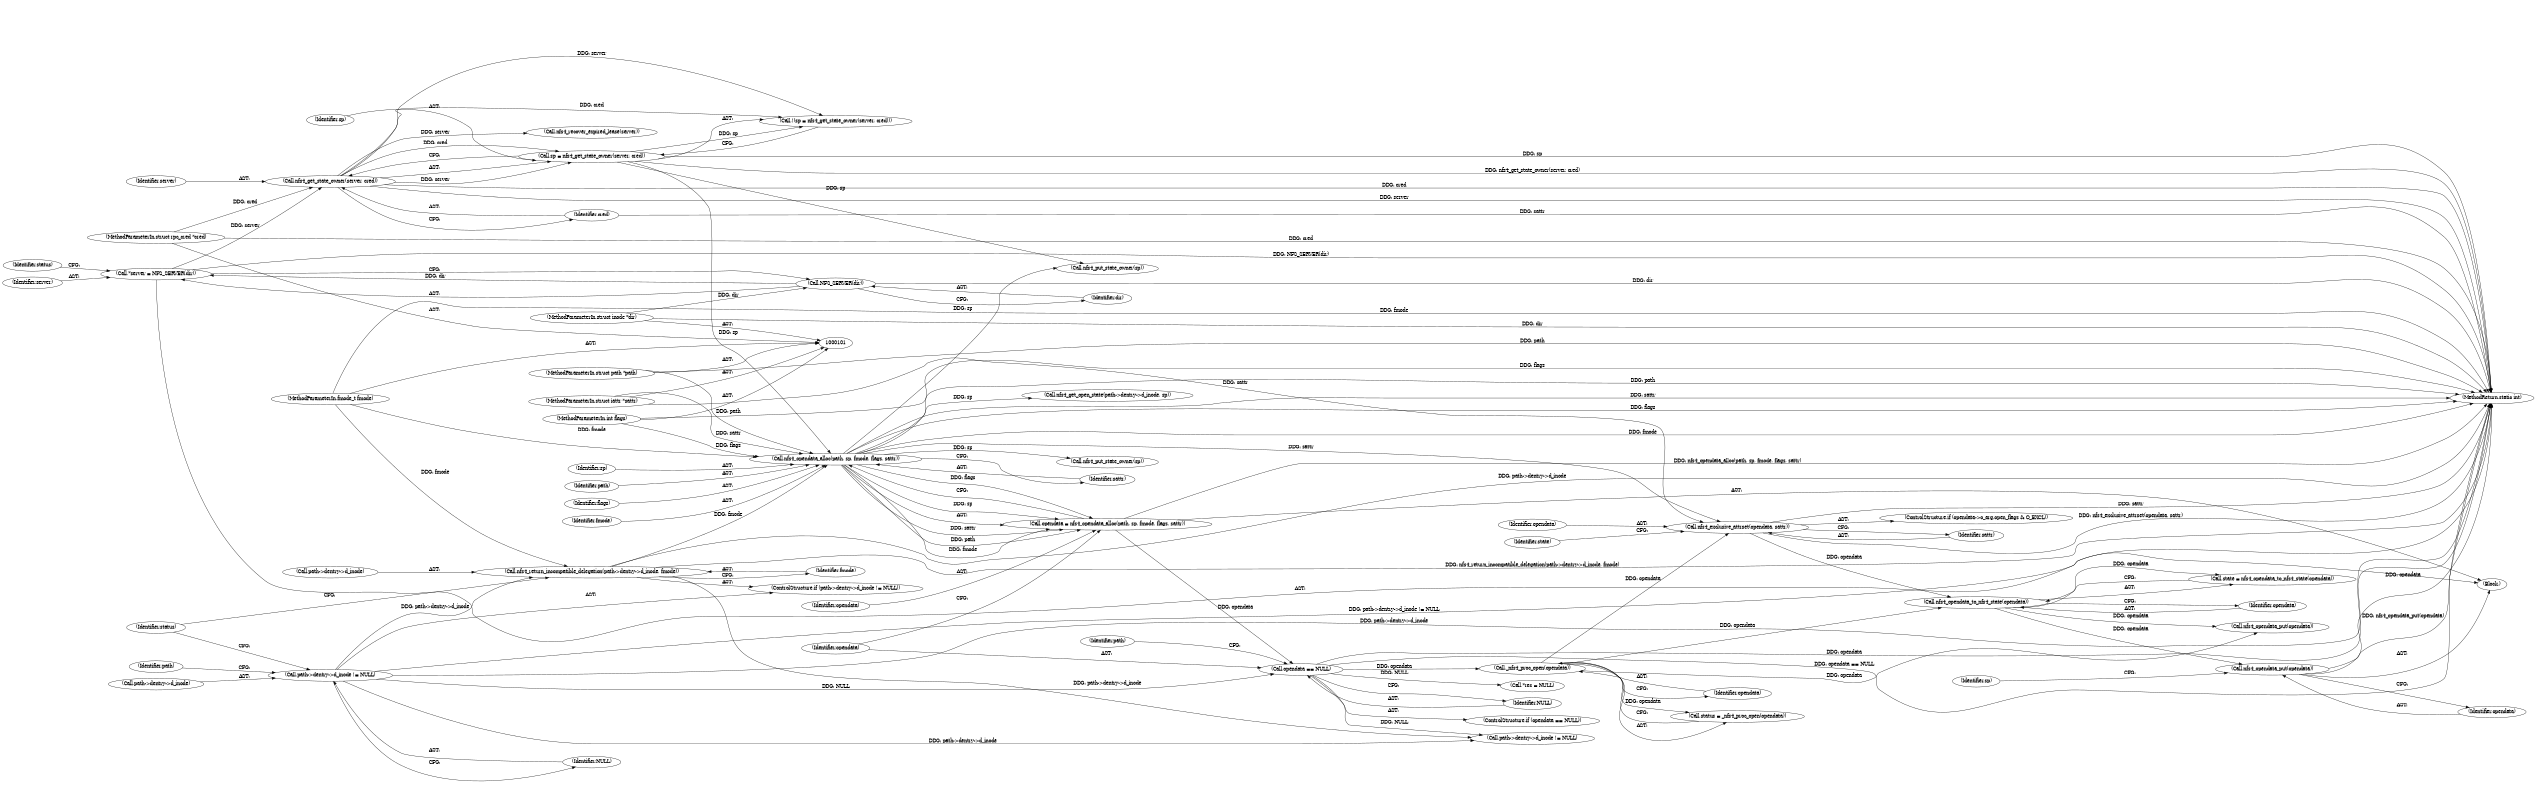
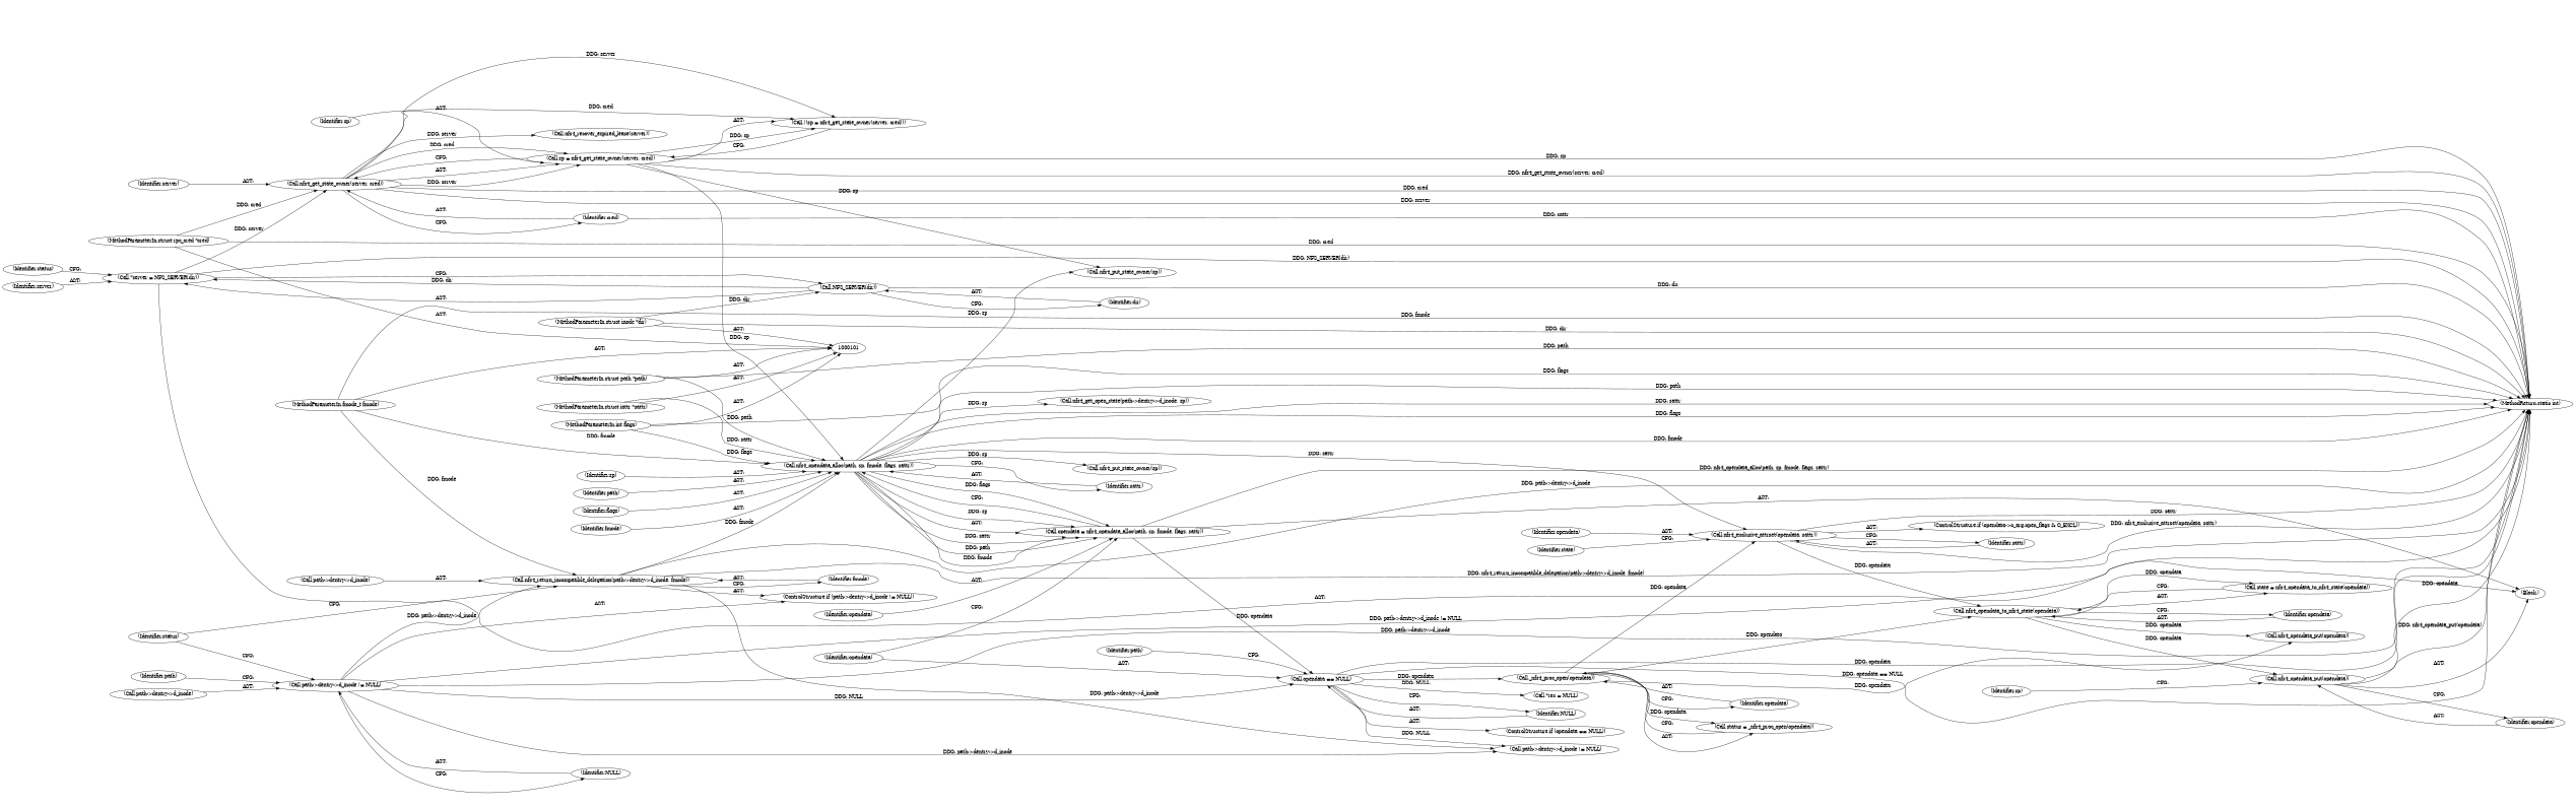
  digraph {
    rankdir=LR
    n1 [label="(Call,nfs4_opendata_put(opendata))"]
    n2 [label="(MethodReturn,static int)"]
    n3 [label="(Identifier,opendata)"]
    n4 [label="(Block,)"]
    n5 [label="(Call,nfs4_opendata_to_nfs4_state(opendata))"]
    n6 [label="(Identifier,opendata)"]
    n7 [label="(Call,nfs4_opendata_put(opendata))"]
    n8 [label="(Call,state = nfs4_opendata_to_nfs4_state(opendata))"]
    n9 [label="(Call,_nfs4_proc_open(opendata))"]
    n10 [label="(Call,nfs4_exclusive_attrset(opendata, sattr))"]
    n11 [label="(Identifier,opendata)"]
    n12 [label="(Call,status = _nfs4_proc_open(opendata))"]
    n13 [label="(ControlStructure,if (opendata->o_arg.open_flags & O_EXCL))"]
    n14 [label="(Identifier,sattr)"]
    n15 [label="(Call,opendata == NULL)"]
    n16 [label="(ControlStructure,if (opendata == NULL))"]
    n17 [label="(Identifier,NULL)"]
    n18 [label="(Call,path->dentry->d_inode != NULL)"]
    n19 [label="(Call,*res = NULL)"]
    n20 [label="(Call,opendata = nfs4_opendata_alloc(path, sp, fmode, flags, sattr))"]
    n21 [label="(Call,nfs4_opendata_alloc(path, sp, fmode, flags, sattr))"]
    n22 [label="(Call,nfs4_get_open_state(path->dentry->d_inode, sp))"]
    n23 [label="(Call,nfs4_put_state_owner(sp))"]
    n24 [label="(Call,nfs4_put_state_owner(sp))"]
    n25 [label="(Identifier,sattr)"]
    n26 [label="(MethodParameterIn,struct path *path)"]
    1000101
    n28 [label="(Call,sp = nfs4_get_state_owner(server, cred))"]
    n29 [label="(Call,nfs4_get_state_owner(server, cred))"]
    n30 [label="(Call,!(sp = nfs4_get_state_owner(server, cred)))"]
    n31 [label="(Call,nfs4_recover_expired_lease(server))"]
    n32 [label="(Identifier,cred)"]
    n33 [label="(Call,*server = NFS_SERVER(dir))"]
    n34 [label="(Call,NFS_SERVER(dir))"]
    n35 [label="(Identifier,dir)"]
    n36 [label="(MethodParameterIn,struct inode *dir)"]
    n37 [label="(MethodParameterIn,struct rpc_cred *cred)"]
    n38 [label="(Call,nfs4_return_incompatible_delegation(path->dentry->d_inode, fmode))"]
    n39 [label="(ControlStructure,if (path->dentry->d_inode != NULL))"]
    n40 [label="(Identifier,fmode)"]
    n41 [label="(Call,path->dentry->d_inode != NULL)"]
    n42 [label="(Identifier,NULL)"]
    n43 [label="(MethodParameterIn,fmode_t fmode)"]
    n44 [label="(MethodParameterIn,int flags)"]
    n45 [label="(MethodParameterIn,struct iattr *sattr)"]
    n46 [label="(Identifier,path)"]
    n47 [label="(Identifier,state)"]
    n48 [label="(Identifier,status)"]
    n49 [label="(Call,path->dentry->d_inode)"]
    n50 [label="(Identifier,opendata)"]
    n51 [label="(Identifier,path)"]
    n52 [label="(Identifier,status)"]
    n53 [label="(Identifier,flags)"]
    n54 [label="(Identifier,sp)"]
    n55 [label="(Identifier,path)"]
    n56 [label="(Identifier,server)"]
    n57 [label="(Identifier,fmode)"]
    n58 [label="(Identifier,opendata)"]
    n59 [label="(Identifier,opendata)"]
    n60 [label="(Call,path->dentry->d_inode)"]
    n61 [label="(Identifier,sp)"]
    n62 [label="(Identifier,server)"]
    n63 [label="(Identifier,sp)"]
    n1 -> n2 [label="DDG: nfs4_opendata_put(opendata)"]
    n1 -> n2 [label="DDG: opendata"]
    n1 -> n3 [label="CFG: "]
    n1 -> n4 [label="AST: "]
    n3 -> n1 [label="AST: "]
    n5 -> n1 [label="DDG: opendata"]
    n5 -> n6 [label="CFG: "]
    n5 -> n7 [label="DDG: opendata"]
    n5 -> n8 [label="AST: "]
    n5 -> n8 [label="DDG: opendata"]
    n6 -> n5 [label="AST: "]
    n8 -> n5 [label="CFG: "]
    n9 -> n5 [label="DDG: opendata"]
    n9 -> n7 [label="DDG: opendata"]
    n9 -> n10 [label="DDG: opendata"]
    n9 -> n11 [label="CFG: "]
    n9 -> n12 [label="AST: "]
    n9 -> n12 [label="DDG: opendata"]
    n10 -> n2 [label="DDG: sattr"]
    n10 -> n2 [label="DDG: nfs4_exclusive_attrset(opendata, sattr)"]
    n10 -> n5 [label="DDG: opendata"]
    n10 -> n13 [label="AST: "]
    n10 -> n14 [label="CFG: "]
    n11 -> n9 [label="AST: "]
    n12 -> n9 [label="CFG: "]
    n14 -> n10 [label="AST: "]
    n15 -> n2 [label="DDG: opendata == NULL"]
    n15 -> n2 [label="DDG: opendata"]
    n15 -> n9 [label="DDG: opendata"]
    n15 -> n16 [label="AST: "]
    n15 -> n17 [label="CFG: "]
    n15 -> n18 [label="DDG: NULL"]
    n15 -> n19 [label="DDG: NULL"]
    n17 -> n15 [label="AST: "]
    n20 -> n2 [label="DDG: nfs4_opendata_alloc(path, sp, fmode, flags, sattr)"]
    n20 -> n4 [label="AST: "]
    n20 -> n15 [label="DDG: opendata"]
    n20 -> n21 [label="CFG: "]
    n21 -> n2 [label="DDG: path"]
    n21 -> n2 [label="DDG: sattr"]
    n21 -> n2 [label="DDG: flags"]
    n21 -> n2 [label="DDG: fmode"]
    n21 -> n10 [label="DDG: sattr"]
    n21 -> n20 [label="AST: "]
    n21 -> n20 [label="DDG: path"]
    n21 -> n20 [label="DDG: sattr"]
    n21 -> n20 [label="DDG: fmode"]
    n21 -> n20 [label="DDG: sp"]
    n21 -> n20 [label="DDG: flags"]
    n21 -> n22 [label="DDG: sp"]
    n21 -> n23 [label="DDG: sp"]
    n21 -> n24 [label="DDG: sp"]
    n21 -> n25 [label="CFG: "]
    n25 -> n21 [label="AST: "]
    n26 -> n2 [label="DDG: path"]
    n26 -> n21 [label="DDG: path"]
    n26 -> 1000101 [label="AST: "]
    n28 -> n2 [label="DDG: nfs4_get_state_owner(server, cred)"]
    n28 -> n2 [label="DDG: sp"]
    n28 -> n21 [label="DDG: sp"]
    n28 -> n24 [label="DDG: sp"]
    n28 -> n29 [label="CFG: "]
    n28 -> n30 [label="AST: "]
    n28 -> n30 [label="DDG: sp"]
    n29 -> n2 [label="DDG: cred"]
    n29 -> n2 [label="DDG: server"]
    n29 -> n28 [label="AST: "]
    n29 -> n28 [label="DDG: server"]
    n29 -> n28 [label="DDG: cred"]
    n29 -> n30 [label="DDG: server"]
    n29 -> n30 [label="DDG: cred"]
    n29 -> n31 [label="DDG: server"]
    n29 -> n32 [label="CFG: "]
    n30 -> n28 [label="CFG: "]
    n32 -> n2 [label="DDG: sattr"]
    n32 -> n29 [label="AST: "]
    n33 -> n2 [label="DDG: NFS_SERVER(dir)"]
    n33 -> n4 [label="AST: "]
    n33 -> n29 [label="DDG: server"]
    n33 -> n34 [label="CFG: "]
    n34 -> n2 [label="DDG: dir"]
    n34 -> n33 [label="AST: "]
    n34 -> n33 [label="DDG: dir"]
    n34 -> n35 [label="CFG: "]
    n35 -> n34 [label="AST: "]
    n36 -> n2 [label="DDG: dir"]
    n36 -> 1000101 [label="AST: "]
    n36 -> n34 [label="DDG: dir"]
    n37 -> n2 [label="DDG: cred"]
    n37 -> 1000101 [label="AST: "]
    n37 -> n29 [label="DDG: cred"]
    n38 -> n2 [label="DDG: nfs4_return_incompatible_delegation(path->dentry->d_inode, fmode)"]
    n38 -> n2 [label="DDG: path->dentry->d_inode"]
    n38 -> n18 [label="DDG: path->dentry->d_inode"]
    n38 -> n21 [label="DDG: fmode"]
    n38 -> n39 [label="AST: "]
    n38 -> n40 [label="CFG: "]
    n40 -> n38 [label="AST: "]
    n41 -> n2 [label="DDG: path->dentry->d_inode"]
    n41 -> n2 [label="DDG: path->dentry->d_inode != NULL"]
    n41 -> n15 [label="DDG: NULL"]
    n41 -> n18 [label="DDG: path->dentry->d_inode"]
    n41 -> n38 [label="DDG: path->dentry->d_inode"]
    n41 -> n39 [label="AST: "]
    n41 -> n42 [label="CFG: "]
    n42 -> n41 [label="AST: "]
    n43 -> n2 [label="DDG: fmode"]
    n43 -> n21 [label="DDG: fmode"]
    n43 -> 1000101 [label="AST: "]
    n43 -> n38 [label="DDG: fmode"]
    n44 -> n2 [label="DDG: flags"]
    n44 -> n21 [label="DDG: flags"]
    n44 -> 1000101 [label="AST: "]
-   n45 -> n10 [label="DDG: sattr"]
    n45 -> n21 [label="DDG: sattr"]
    n45 -> 1000101 [label="AST: "]
    n46 -> n21 [label="AST: "]
    n47 -> n10 [label="CFG: "]
    n48 -> n33 [label="CFG: "]
    n49 -> n38 [label="AST: "]
    n50 -> n20 [label="AST: "]
    n51 -> n15 [label="CFG: "]
    n52 -> n38 [label="CFG: "]
    n52 -> n41 [label="CFG: "]
    n53 -> n21 [label="AST: "]
    n54 -> n28 [label="AST: "]
    n55 -> n41 [label="CFG: "]
    n56 -> n33 [label="AST: "]
    n57 -> n21 [label="AST: "]
    n58 -> n10 [label="AST: "]
    n59 -> n15 [label="AST: "]
    n59 -> n20 [label="CFG: "]
    n60 -> n41 [label="AST: "]
    n61 -> n1 [label="CFG: "]
    n62 -> n29 [label="AST: "]
    n63 -> n21 [label="AST: "]
  }
